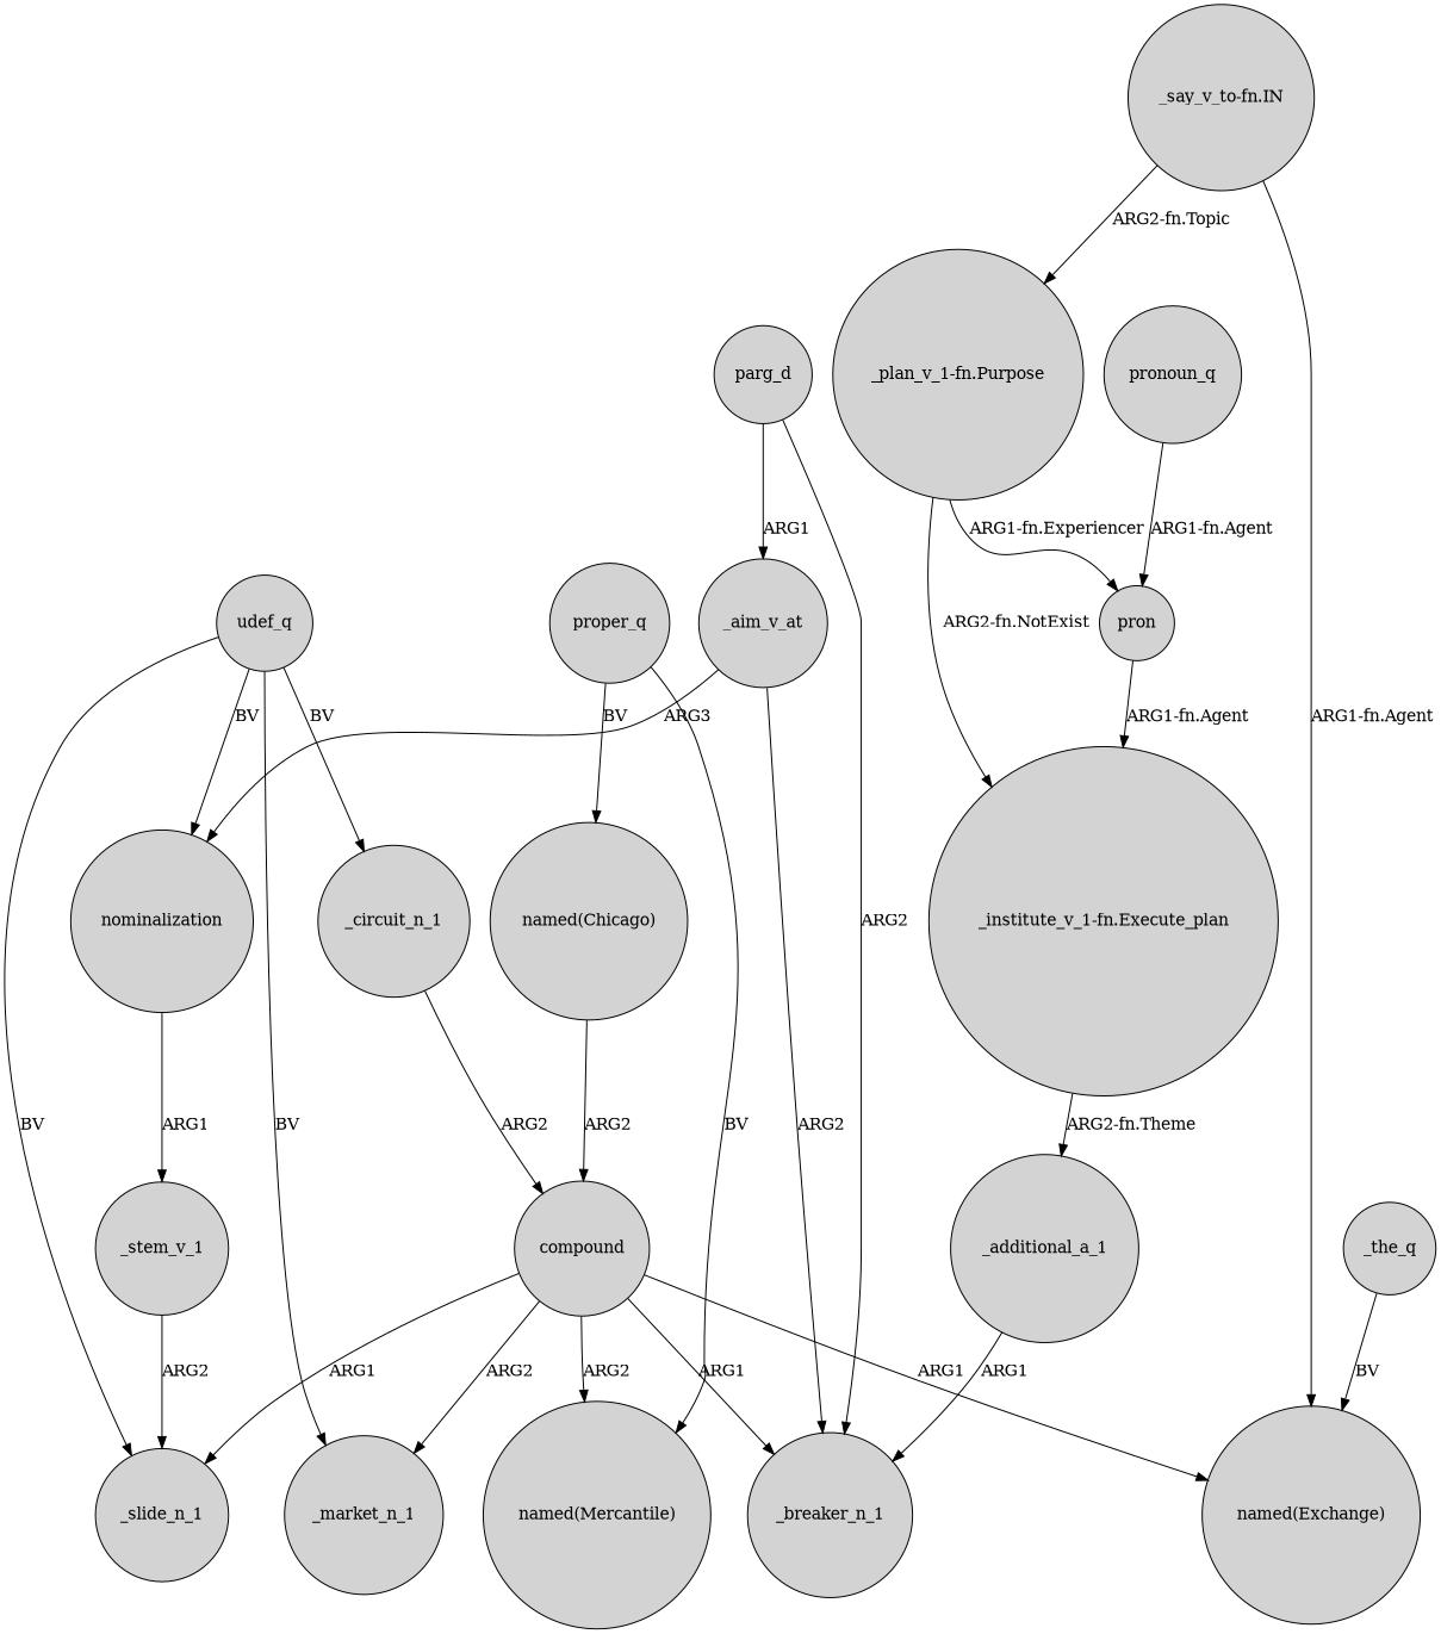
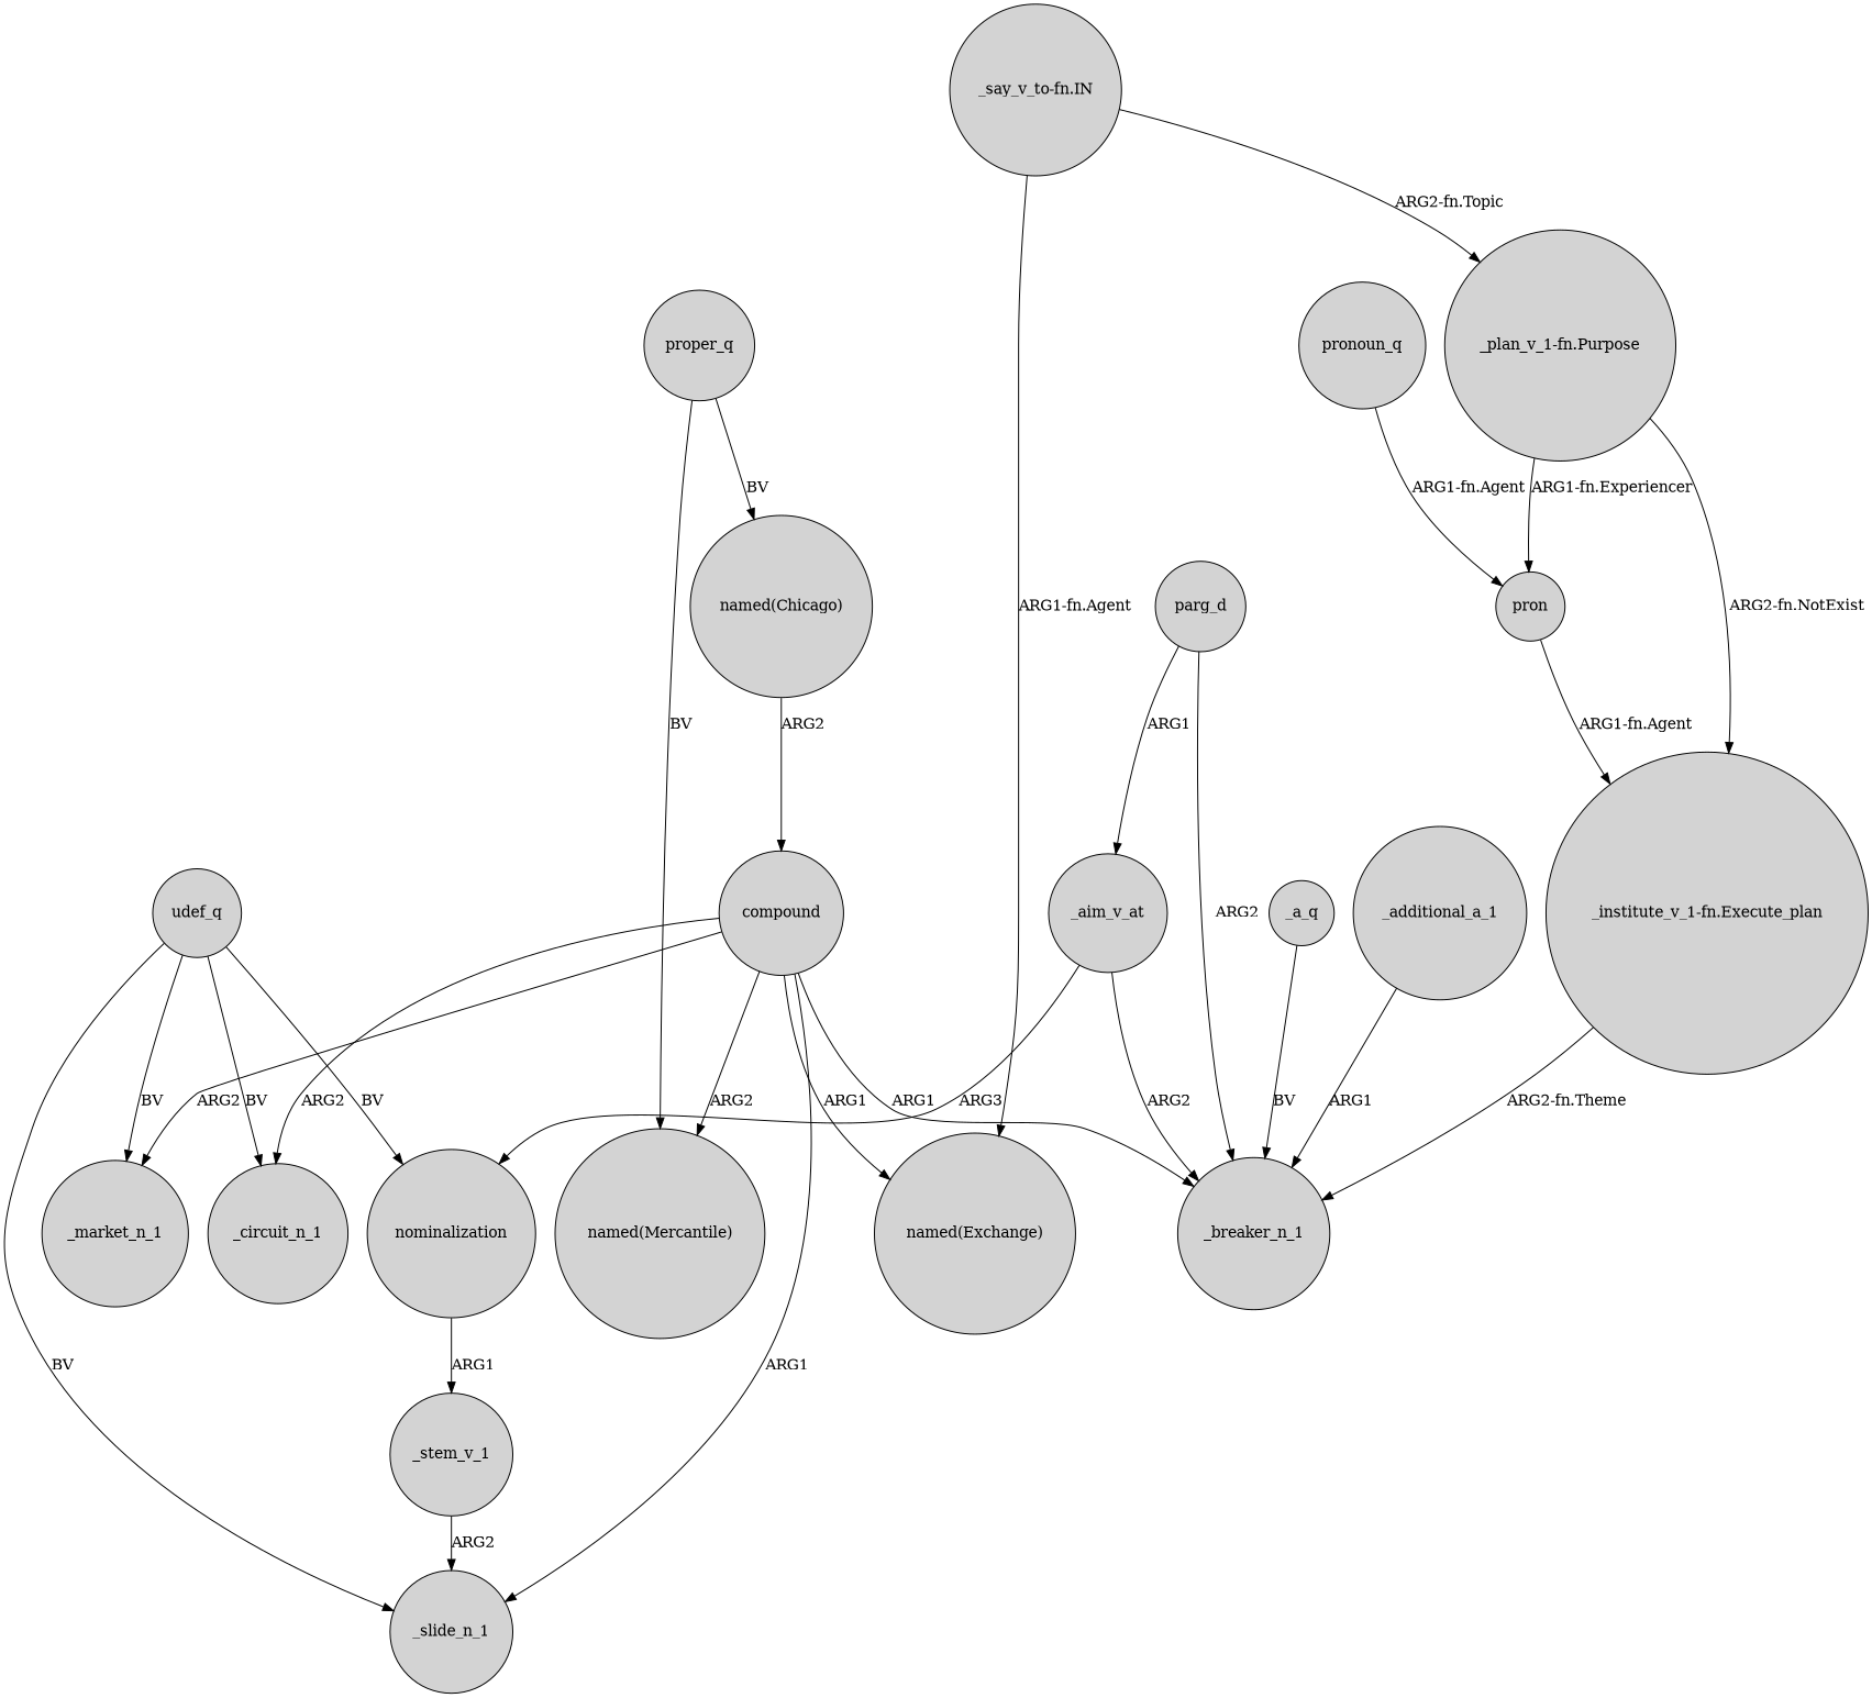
  digraph {
    node [shape=circle style=filled]
    compound
    _market_n_1
    "named(Exchange)"
    _breaker_n_1
    _circuit_n_1
    "named(Mercantile)"
    _slide_n_1
    "named(Chicago)"
    "_say_v_to-fn.IN"
    "_plan_v_1-fn.Purpose"
    pron
    "_institute_v_1-fn.Execute_plan"
    parg_d
    _aim_v_at
    nominalization
    _stem_v_1
-   _the_q
    udef_q
+   _a_q
    proper_q
    _additional_a_1
    pronoun_q
    compound -> _market_n_1 [label=ARG2]
    compound -> "named(Exchange)" [label=ARG1]
    compound -> _breaker_n_1 [label=ARG1]
-   _circuit_n_1 -> compound [label=ARG2]
+   compound -> _circuit_n_1 [label=ARG2]
    compound -> "named(Mercantile)" [label=ARG2]
    compound -> _slide_n_1 [label=ARG1]
    "named(Chicago)" -> compound [label=ARG2]
    "_say_v_to-fn.IN" -> "named(Exchange)" [label="ARG1-fn.Agent"]
    "_say_v_to-fn.IN" -> "_plan_v_1-fn.Purpose" [label="ARG2-fn.Topic"]
    "_plan_v_1-fn.Purpose" -> pron [label="ARG1-fn.Experiencer"]
    "_plan_v_1-fn.Purpose" -> "_institute_v_1-fn.Execute_plan" [label="ARG2-fn.NotExist"]
    pron -> "_institute_v_1-fn.Execute_plan" [label="ARG1-fn.Agent"]
-   "_institute_v_1-fn.Execute_plan" -> _additional_a_1 [label="ARG2-fn.Theme"]
+   "_institute_v_1-fn.Execute_plan" -> _breaker_n_1 [label="ARG2-fn.Theme"]
    parg_d -> _breaker_n_1 [label=ARG2]
    parg_d -> _aim_v_at [label=ARG1]
    _aim_v_at -> _breaker_n_1 [label=ARG2]
    _aim_v_at -> nominalization [label=ARG3]
    nominalization -> _stem_v_1 [label=ARG1]
    _stem_v_1 -> _slide_n_1 [label=ARG2]
-   _the_q -> "named(Exchange)" [label=BV]
    udef_q -> _market_n_1 [label=BV]
    udef_q -> _circuit_n_1 [label=BV]
    udef_q -> _slide_n_1 [label=BV]
    udef_q -> nominalization [label=BV]
+   _a_q -> _breaker_n_1 [label=BV]
    proper_q -> "named(Mercantile)" [label=BV]
    proper_q -> "named(Chicago)" [label=BV]
    _additional_a_1 -> _breaker_n_1 [label=ARG1]
    pronoun_q -> pron [label="ARG1-fn.Agent"]
  }
